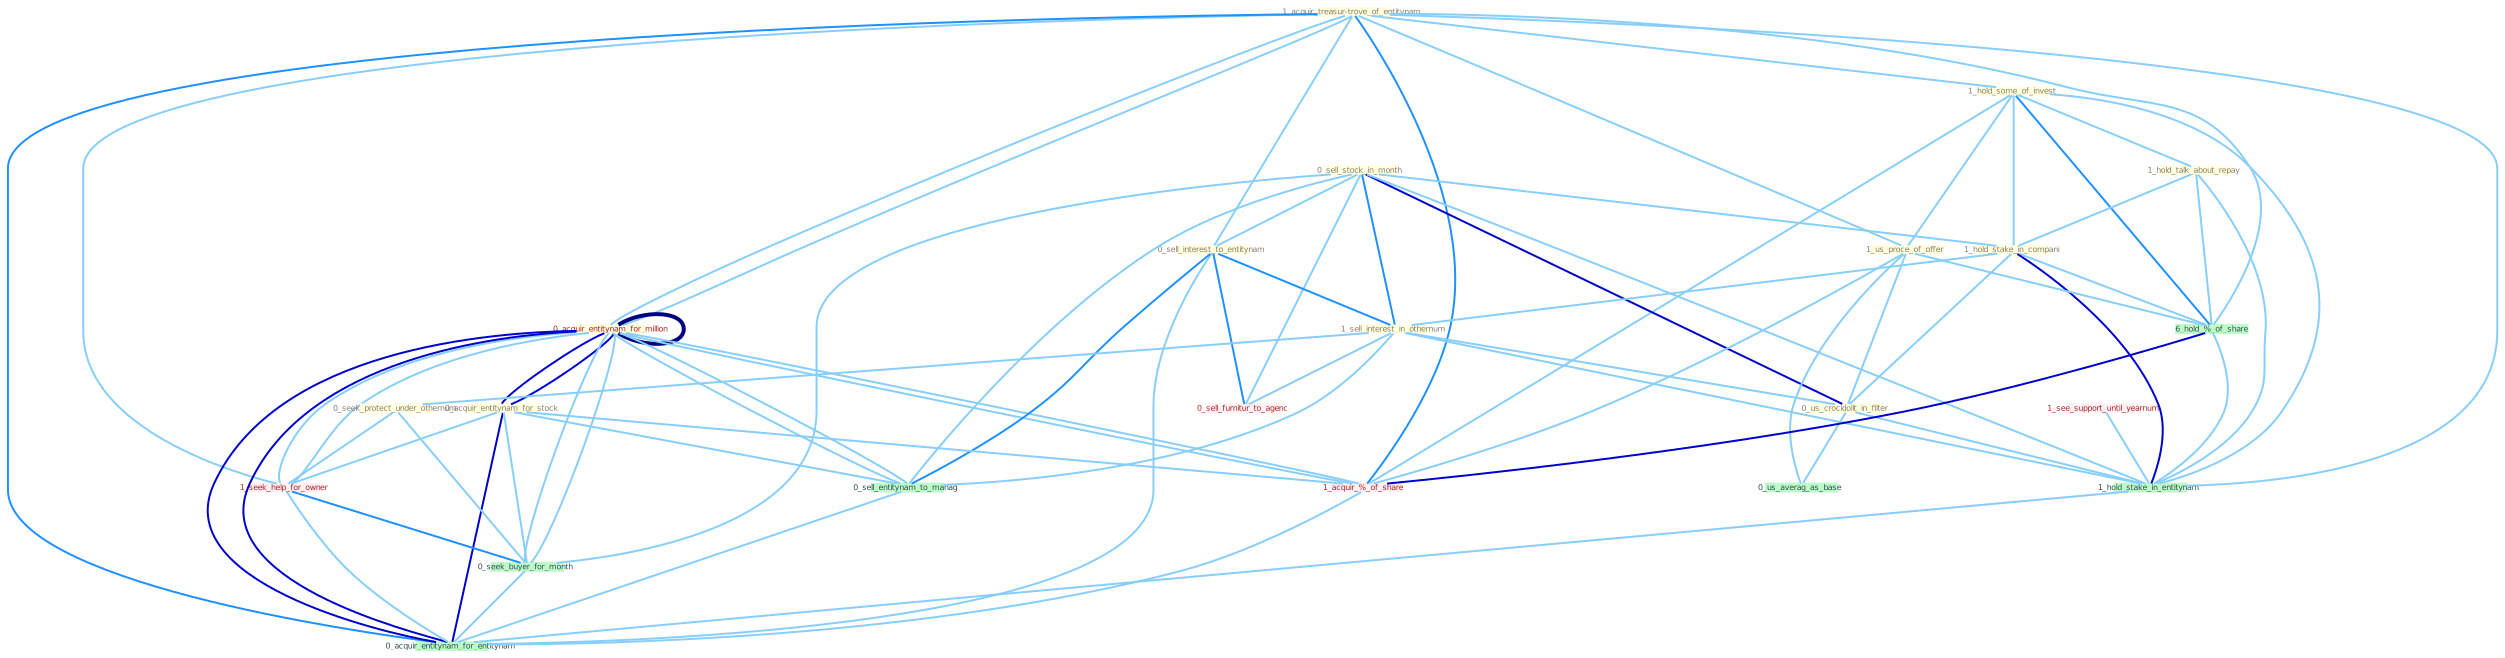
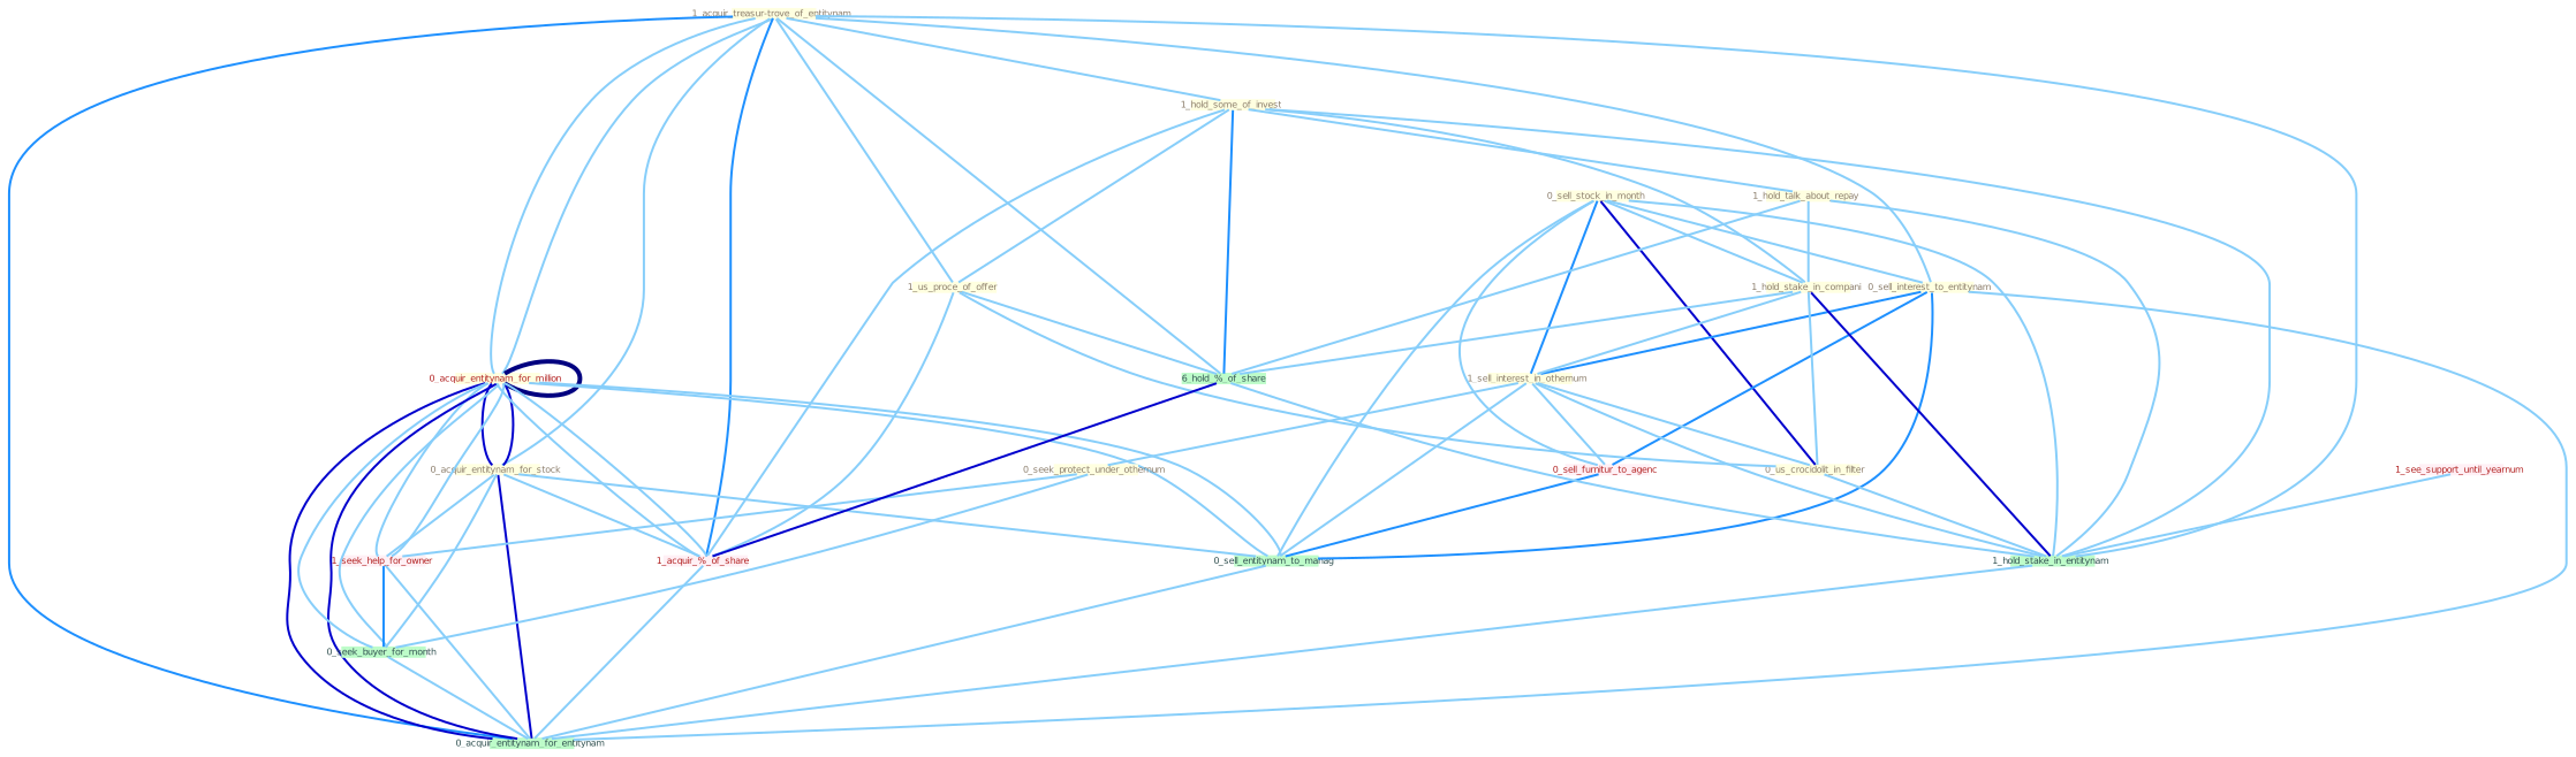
  graph {
    fontname="DejaVu Sans"
    node [color="#ffffe0" fixedsize=true fontcolor="#8b7d6b" fontname="DejaVu Sans" fontsize=4 shape=polygon style=filled]
    edge [color="#87cefa" fontname="DejaVu Sans" w=1]
    "1_acquir_treasur-trove_of_entitynam " [height=.06 width=.5]
    "0_acquir_entitynam_for_million " [fontcolor="#b22222" height=.06 width=.5]
    "1_hold_some_of_invest " [height=.06 width=.5]
    "0_sell_stock_in_month " [height=.06 width=.5]
    "1_hold_talk_about_repay " [height=.06 width=.5]
    "0_sell_interest_to_entitynam " [height=.06 width=.5]
    "1_hold_stake_in_compani " [height=.06 width=.5]
    "1_sell_interest_in_othernum " [height=.06 width=.5]
    "1_us_proce_of_offer " [height=.06 width=.5]
    "0_us_crocidolit_in_filter " [height=.06 width=.5]
    "0_acquir_entitynam_for_stock " [height=.06 width=.5]
    "0_seek_protect_under_othernum " [height=.06 width=.5]
    "1_seek_help_for_owner " [color="#fff0f5" fontcolor="#b22222" height=.06 width=.5]
    "1_acquir_%_of_share " [color="#fff0f5" fontcolor="#b22222" height=.06 width=.5]
    "1_see_support_until_yearnum " [color="#fff0f5" fontcolor="#b22222" height=.06 width=.5]
    "0_sell_furnitur_to_agenc " [color="#fff0f5" fontcolor="#b22222" height=.06 width=.5]
    n17 [color="#BDFCC9" fontcolor="#2f4f4f" height=.06 label="6_hold_%_of_share" width=.5]
    "1_hold_stake_in_entitynam " [color="#BDFCC9" fontcolor="#2f4f4f" height=.06 width=.5]
    "0_acquir_entitynam_for_entitynam " [color="#BDFCC9" fontcolor="#2f4f4f" height=.06 width=.5]
    "0_seek_buyer_for_month " [color="#BDFCC9" fontcolor="#2f4f4f" height=.06 width=.5]
    "0_sell_entitynam_to_manag " [color="#BDFCC9" fontcolor="#2f4f4f" height=.06 width=.5]
-   "0_us_averag_as_base " [color="#BDFCC9" fontcolor="#2f4f4f" height=.06 width=.5]
    subgraph sub_1 {
      "1_acquir_treasur-trove_of_entitynam "
      "0_acquir_entitynam_for_million "
      "1_hold_some_of_invest "
      "0_sell_stock_in_month "
      "1_hold_talk_about_repay "
      "0_sell_interest_to_entitynam "
      "1_hold_stake_in_compani "
      "1_sell_interest_in_othernum "
      "1_us_proce_of_offer "
      "0_us_crocidolit_in_filter "
      "0_acquir_entitynam_for_stock "
      "0_seek_protect_under_othernum "
    }
    subgraph sub_2 {
      "1_seek_help_for_owner "
      "1_acquir_%_of_share "
      "1_see_support_until_yearnum "
      "0_sell_furnitur_to_agenc "
    }
    "1_acquir_treasur-trove_of_entitynam " -- "0_acquir_entitynam_for_million "
    "1_acquir_treasur-trove_of_entitynam " -- "0_acquir_entitynam_for_million "
    "1_acquir_treasur-trove_of_entitynam " -- "1_hold_some_of_invest "
    "1_acquir_treasur-trove_of_entitynam " -- "0_sell_interest_to_entitynam "
    "1_acquir_treasur-trove_of_entitynam " -- "1_us_proce_of_offer "
-   "1_acquir_treasur-trove_of_entitynam " -- "1_seek_help_for_owner "
+   "1_acquir_treasur-trove_of_entitynam " -- "0_acquir_entitynam_for_stock "
    "1_acquir_treasur-trove_of_entitynam " -- "1_acquir_%_of_share " [color="#1e90ff" w=2]
    "1_acquir_treasur-trove_of_entitynam " -- n17
    "1_acquir_treasur-trove_of_entitynam " -- "1_hold_stake_in_entitynam "
    "1_acquir_treasur-trove_of_entitynam " -- "0_acquir_entitynam_for_entitynam " [color="#1e90ff" w=2]
    "0_acquir_entitynam_for_million " -- "0_acquir_entitynam_for_million " [color="#000080" style=bold w=4]
    "0_acquir_entitynam_for_million " -- "0_acquir_entitynam_for_stock " [color="#0000cd" w=3]
    "0_acquir_entitynam_for_million " -- "0_acquir_entitynam_for_stock " [color="#0000cd" w=3]
    "0_acquir_entitynam_for_million " -- "1_seek_help_for_owner "
    "0_acquir_entitynam_for_million " -- "1_seek_help_for_owner "
    "0_acquir_entitynam_for_million " -- "1_acquir_%_of_share "
    "0_acquir_entitynam_for_million " -- "1_acquir_%_of_share "
    "0_acquir_entitynam_for_million " -- "0_acquir_entitynam_for_entitynam " [color="#0000cd" w=3]
    "0_acquir_entitynam_for_million " -- "0_acquir_entitynam_for_entitynam " [color="#0000cd" w=3]
    "0_acquir_entitynam_for_million " -- "0_seek_buyer_for_month "
    "0_acquir_entitynam_for_million " -- "0_seek_buyer_for_month "
    "0_acquir_entitynam_for_million " -- "0_sell_entitynam_to_manag "
    "0_acquir_entitynam_for_million " -- "0_sell_entitynam_to_manag "
    "1_hold_some_of_invest " -- "1_hold_talk_about_repay "
    "1_hold_some_of_invest " -- "1_hold_stake_in_compani "
    "1_hold_some_of_invest " -- "1_us_proce_of_offer "
    "1_hold_some_of_invest " -- "1_acquir_%_of_share "
    "1_hold_some_of_invest " -- n17 [color="#1e90ff" w=2]
    "1_hold_some_of_invest " -- "1_hold_stake_in_entitynam "
    "0_sell_stock_in_month " -- "0_sell_interest_to_entitynam "
    "0_sell_stock_in_month " -- "1_hold_stake_in_compani "
    "0_sell_stock_in_month " -- "1_sell_interest_in_othernum " [color="#1e90ff" w=2]
    "0_sell_stock_in_month " -- "0_us_crocidolit_in_filter " [color="#0000cd"]
    "0_sell_stock_in_month " -- "0_sell_furnitur_to_agenc "
    "0_sell_stock_in_month " -- "1_hold_stake_in_entitynam "
-   "0_sell_stock_in_month " -- "0_seek_buyer_for_month "
    "0_sell_stock_in_month " -- "0_sell_entitynam_to_manag "
    "1_hold_talk_about_repay " -- "1_hold_stake_in_compani "
    "1_hold_talk_about_repay " -- n17
    "1_hold_talk_about_repay " -- "1_hold_stake_in_entitynam "
    "0_sell_interest_to_entitynam " -- "1_sell_interest_in_othernum " [color="#1e90ff" w=2]
    "0_sell_interest_to_entitynam " -- "0_sell_furnitur_to_agenc " [color="#1e90ff" w=2]
    "0_sell_interest_to_entitynam " -- "0_acquir_entitynam_for_entitynam "
    "0_sell_interest_to_entitynam " -- "0_sell_entitynam_to_manag " [color="#1e90ff" w=2]
    "1_hold_stake_in_compani " -- "1_sell_interest_in_othernum "
    "1_hold_stake_in_compani " -- "0_us_crocidolit_in_filter "
    "1_hold_stake_in_compani " -- n17
    "1_hold_stake_in_compani " -- "1_hold_stake_in_entitynam " [color="#0000cd" w=3]
    "1_sell_interest_in_othernum " -- "0_us_crocidolit_in_filter "
    "1_sell_interest_in_othernum " -- "0_seek_protect_under_othernum "
    "1_sell_interest_in_othernum " -- "0_sell_furnitur_to_agenc "
    "1_sell_interest_in_othernum " -- "1_hold_stake_in_entitynam "
    "1_sell_interest_in_othernum " -- "0_sell_entitynam_to_manag "
    "1_us_proce_of_offer " -- "0_us_crocidolit_in_filter "
    "1_us_proce_of_offer " -- "1_acquir_%_of_share "
    "1_us_proce_of_offer " -- n17
-   "1_us_proce_of_offer " -- "0_us_averag_as_base "
    "0_us_crocidolit_in_filter " -- "1_hold_stake_in_entitynam "
-   "0_us_crocidolit_in_filter " -- "0_us_averag_as_base "
    "0_acquir_entitynam_for_stock " -- "1_seek_help_for_owner "
    "0_acquir_entitynam_for_stock " -- "1_acquir_%_of_share "
    "0_acquir_entitynam_for_stock " -- "0_acquir_entitynam_for_entitynam " [color="#0000cd" w=3]
    "0_acquir_entitynam_for_stock " -- "0_seek_buyer_for_month "
    "0_acquir_entitynam_for_stock " -- "0_sell_entitynam_to_manag "
    "0_seek_protect_under_othernum " -- "1_seek_help_for_owner "
    "0_seek_protect_under_othernum " -- "0_seek_buyer_for_month "
    "1_seek_help_for_owner " -- "0_acquir_entitynam_for_entitynam "
    "1_seek_help_for_owner " -- "0_seek_buyer_for_month " [color="#1e90ff" w=2]
    "1_acquir_%_of_share " -- "0_acquir_entitynam_for_entitynam "
    "1_see_support_until_yearnum " -- "1_hold_stake_in_entitynam "
+   "0_sell_furnitur_to_agenc " -- "0_sell_entitynam_to_manag " [color="#1e90ff" w=2]
    n17 -- "1_acquir_%_of_share " [color="#0000cd" w=3]
    n17 -- "1_hold_stake_in_entitynam "
    "1_hold_stake_in_entitynam " -- "0_acquir_entitynam_for_entitynam "
    "0_seek_buyer_for_month " -- "0_acquir_entitynam_for_entitynam "
    "0_sell_entitynam_to_manag " -- "0_acquir_entitynam_for_entitynam "
  }
